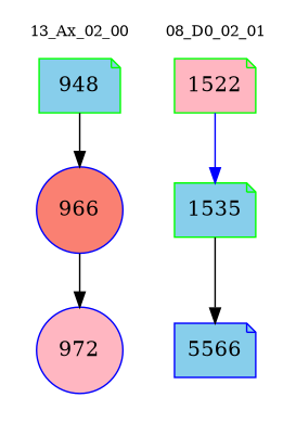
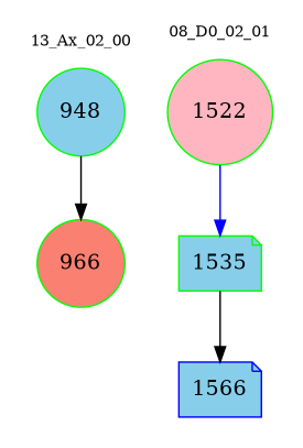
  digraph {
    node [color=green fillcolor=skyblue shape=note style=filled]
    edge [color=black]
-   n1 [color=blue fillcolor=salmon label=966 shape=circle]
-   n2 [label=948]
-   n3 [color=blue fillcolor=lightpink label=972 shape=circle]
+   n1 [fillcolor=salmon label=966 shape=circle]
+   n2 [label=948 shape=circle]
    n4 [label=1535]
-   n5 [fillcolor=lightpink label=1522]
-   n6 [color=blue label=5566]
+   n5 [fillcolor=lightpink label=1522 shape=circle]
+   n6 [color=blue label=1566]
    subgraph cluster_1 {
      color=white
      fontsize=10
      label="13_Ax_02_00"
      n1
      n2
-     n3
    }
    subgraph cluster_2 {
      color=white
      fontsize=10
      label="08_D0_02_01"
      n4
      n5
      n6
    }
-   n1 -> n3
    n2 -> n1
    n4 -> n6
    n5 -> n4 [color=blue]
  }
